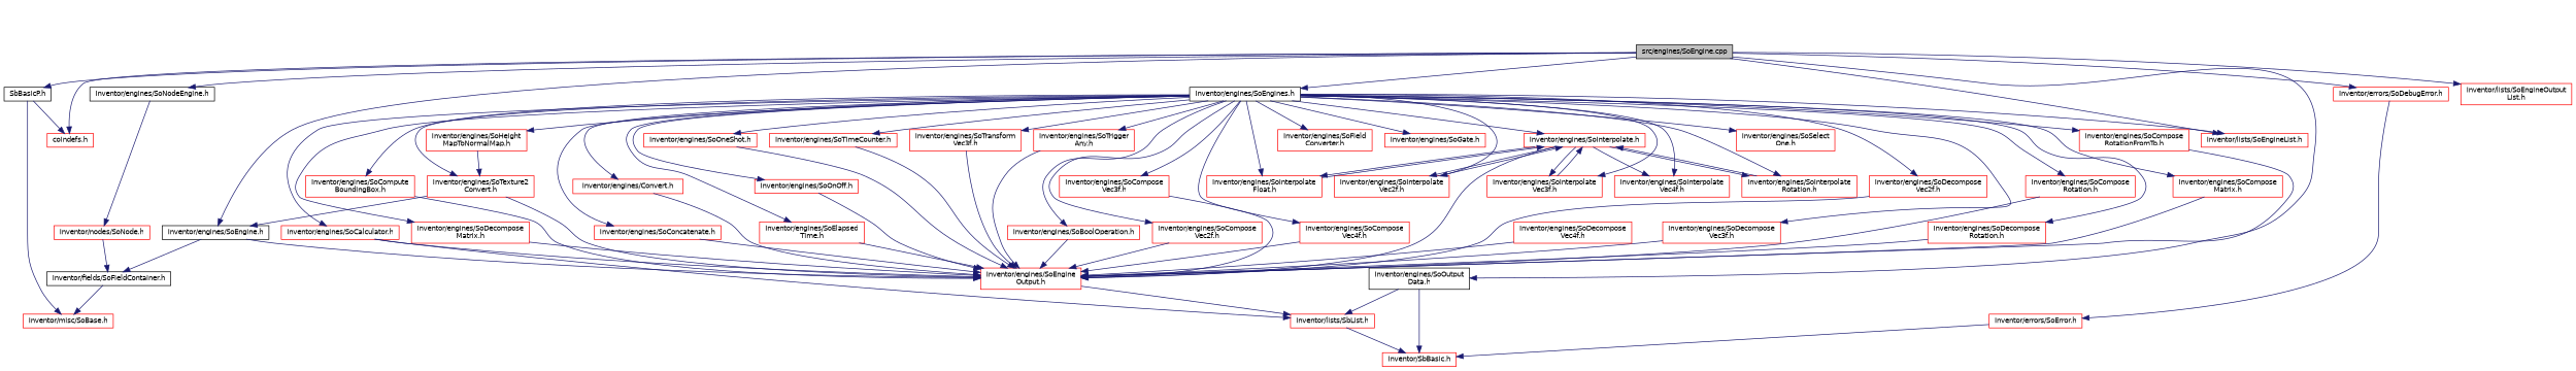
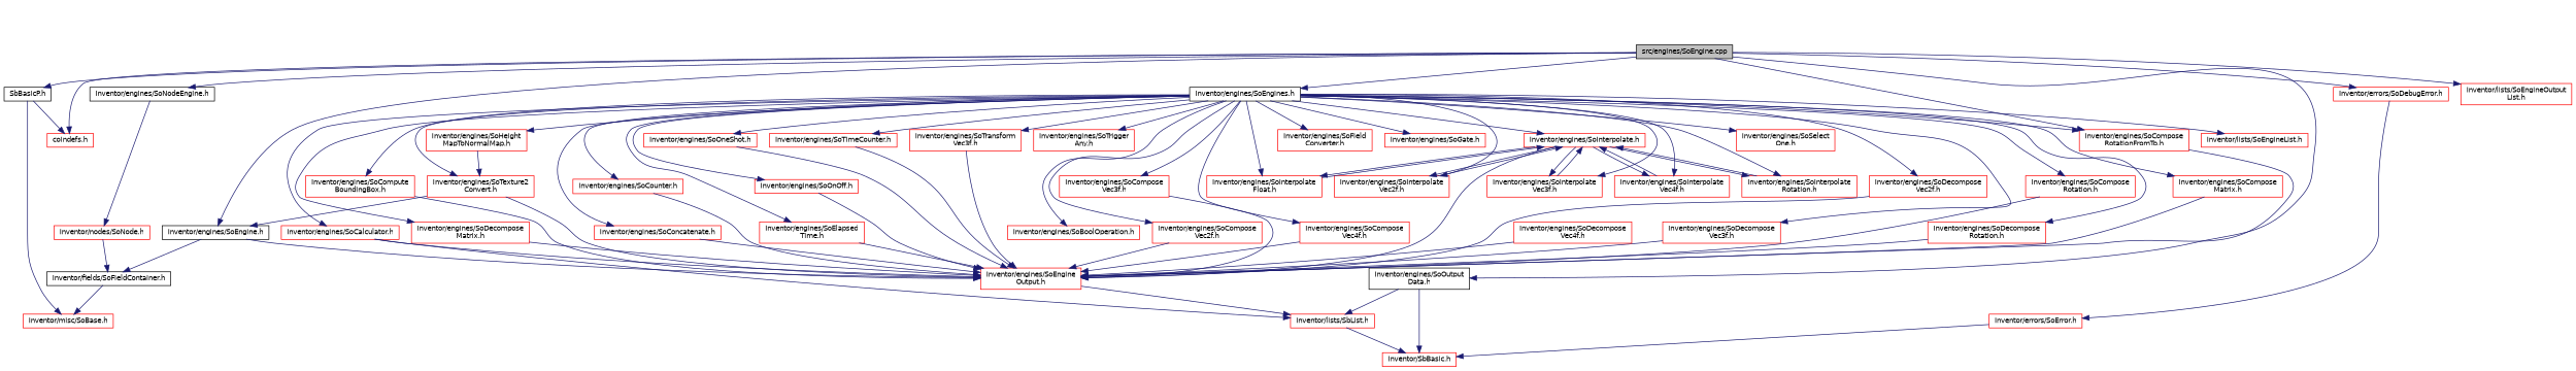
  digraph {
    node [color=red fillcolor=white fontname=Helvetica fontsize=10 shape=record style=filled]
    edge [color=midnightblue fontname=Helvetica fontsize=10 labelfontname=Helvetica labelfontsize=10 style=solid]
    n1 [color=black fillcolor=grey75 fontcolor=black height=0.2 label="src/engines/SoEngine.cpp" width=0.4]
    n2 [color=black height=0.2 label="Inventor/engines/SoEngine.h" width=0.4]
    n3 [color=black height=0.2 label="SbBasicP.h" width=0.4]
    n4 [height=0.2 label="coindefs.h" width=0.4]
    n5 [color=black height=0.2 label="Inventor/engines/SoEngines.h" width=0.4]
    n6 [color=black height=0.2 label="Inventor/engines/SoNodeEngine.h" width=0.4]
    n7 [color=black height=0.2 label="Inventor/engines/SoOutput\lData.h" width=0.4]
    n8 [height=0.2 label="Inventor/errors/SoDebugError.h" width=0.4]
    n9 [height=0.2 label="Inventor/lists/SoEngineList.h" width=0.4]
    n10 [height=0.2 label="Inventor/lists/SoEngineOutput\lList.h" width=0.4]
    n11 [color=black height=0.2 label="Inventor/fields/SoFieldContainer.h" width=0.4]
    n12 [height=0.2 label="Inventor/engines/SoEngine\lOutput.h" width=0.4]
    n13 [height=0.2 label="Inventor/misc/SoBase.h" width=0.4]
    n14 [height=0.2 label="Inventor/engines/SoBoolOperation.h" width=0.4]
    n15 [height=0.2 label="Inventor/engines/SoCalculator.h" width=0.4]
    n16 [height=0.2 label="Inventor/engines/SoCompose\lVec2f.h" width=0.4]
    n17 [height=0.2 label="Inventor/engines/SoCompose\lVec3f.h" width=0.4]
    n18 [height=0.2 label="Inventor/engines/SoCompose\lVec4f.h" width=0.4]
    n19 [height=0.2 label="Inventor/engines/SoDecompose\lVec2f.h" width=0.4]
    n20 [height=0.2 label="Inventor/engines/SoDecompose\lVec3f.h" width=0.4]
    n21 [height=0.2 label="Inventor/engines/SoCompose\lRotation.h" width=0.4]
    n22 [height=0.2 label="Inventor/engines/SoCompose\lRotationFromTo.h" width=0.4]
    n23 [height=0.2 label="Inventor/engines/SoDecompose\lRotation.h" width=0.4]
    n24 [height=0.2 label="Inventor/engines/SoCompose\lMatrix.h" width=0.4]
    n25 [height=0.2 label="Inventor/engines/SoDecompose\lMatrix.h" width=0.4]
    n26 [height=0.2 label="Inventor/engines/SoCompute\lBoundingBox.h" width=0.4]
    n27 [height=0.2 label="Inventor/engines/SoConcatenate.h" width=0.4]
-   n28 [height=0.2 label="Inventor/engines/Convert.h" width=0.4]
+   n28 [height=0.2 label="Inventor/engines/SoCounter.h" width=0.4]
    n29 [height=0.2 label="Inventor/engines/SoElapsed\lTime.h" width=0.4]
    n30 [height=0.2 label="Inventor/engines/SoField\lConverter.h" width=0.4]
    n31 [height=0.2 label="Inventor/engines/SoGate.h" width=0.4]
    n32 [height=0.2 label="Inventor/engines/SoInterpolate.h" width=0.4]
    n33 [height=0.2 label="Inventor/engines/SoInterpolate\lFloat.h" width=0.4]
    n34 [height=0.2 label="Inventor/engines/SoInterpolate\lVec2f.h" width=0.4]
    n35 [height=0.2 label="Inventor/engines/SoInterpolate\lVec3f.h" width=0.4]
    n36 [height=0.2 label="Inventor/engines/SoInterpolate\lVec4f.h" width=0.4]
    n37 [height=0.2 label="Inventor/engines/SoInterpolate\lRotation.h" width=0.4]
    n38 [height=0.2 label="Inventor/engines/SoOnOff.h" width=0.4]
    n39 [height=0.2 label="Inventor/engines/SoOneShot.h" width=0.4]
    n40 [height=0.2 label="Inventor/engines/SoSelect\lOne.h" width=0.4]
    n41 [height=0.2 label="Inventor/engines/SoTimeCounter.h" width=0.4]
    n42 [height=0.2 label="Inventor/engines/SoTransform\lVec3f.h" width=0.4]
    n43 [height=0.2 label="Inventor/engines/SoTrigger\lAny.h" width=0.4]
    n44 [height=0.2 label="Inventor/engines/SoTexture2\lConvert.h" width=0.4]
    n45 [height=0.2 label="Inventor/engines/SoHeight\lMapToNormalMap.h" width=0.4]
    n46 [height=0.2 label="Inventor/nodes/SoNode.h" width=0.4]
    n47 [height=0.2 label="Inventor/lists/SbList.h" width=0.4]
    n48 [height=0.2 label="Inventor/SbBasic.h" width=0.4]
    n49 [height=0.2 label="Inventor/errors/SoError.h" width=0.4]
    n50 [height=0.2 label="Inventor/engines/SoDecompose\lVec4f.h" width=0.4]
    n1 -> n2
    n1 -> n3
    n1 -> n4
    n1 -> n5
    n1 -> n6
    n1 -> n7
    n1 -> n8
-   n1 -> n9
+   n1 -> n22
    n1 -> n10
    n2 -> n11
    n2 -> n12
    n3 -> n4
    n3 -> n13
    n5 -> n9
    n5 -> n14
    n5 -> n15
    n5 -> n16
    n5 -> n17
    n5 -> n18
    n5 -> n19
    n5 -> n20
    n5 -> n21
    n5 -> n22
    n5 -> n23
    n5 -> n24
    n5 -> n25
    n5 -> n26
    n5 -> n27
    n5 -> n28
    n5 -> n29
    n5 -> n30
    n5 -> n31
    n5 -> n32
    n5 -> n33
    n5 -> n34
    n5 -> n35
    n5 -> n36
    n5 -> n37
    n5 -> n38
    n5 -> n39
    n5 -> n40
    n5 -> n41
    n5 -> n42
    n5 -> n43
    n5 -> n44
    n5 -> n45
    n6 -> n46
    n7 -> n47
    n7 -> n48
    n8 -> n49
    n11 -> n13
    n12 -> n47
-   n14 -> n12
    n15 -> n12
    n15 -> n47
    n16 -> n12
    n17 -> n12
    n18 -> n12
    n19 -> n12
    n20 -> n12
    n21 -> n12
    n22 -> n12
    n23 -> n12
    n24 -> n12
    n25 -> n12
    n26 -> n12
    n27 -> n12
    n28 -> n12
    n29 -> n12
    n32 -> n12
    n32 -> n33
    n32 -> n34
    n32 -> n35
    n32 -> n36
    n32 -> n37
    n33 -> n32
    n34 -> n32
    n35 -> n32
+   n36 -> n32
    n37 -> n32
    n38 -> n12
    n39 -> n12
    n41 -> n12
    n42 -> n12
-   n43 -> n12
    n44 -> n2
    n44 -> n12
    n45 -> n44
    n46 -> n11
    n47 -> n48
    n49 -> n48
    n50 -> n12
  }
